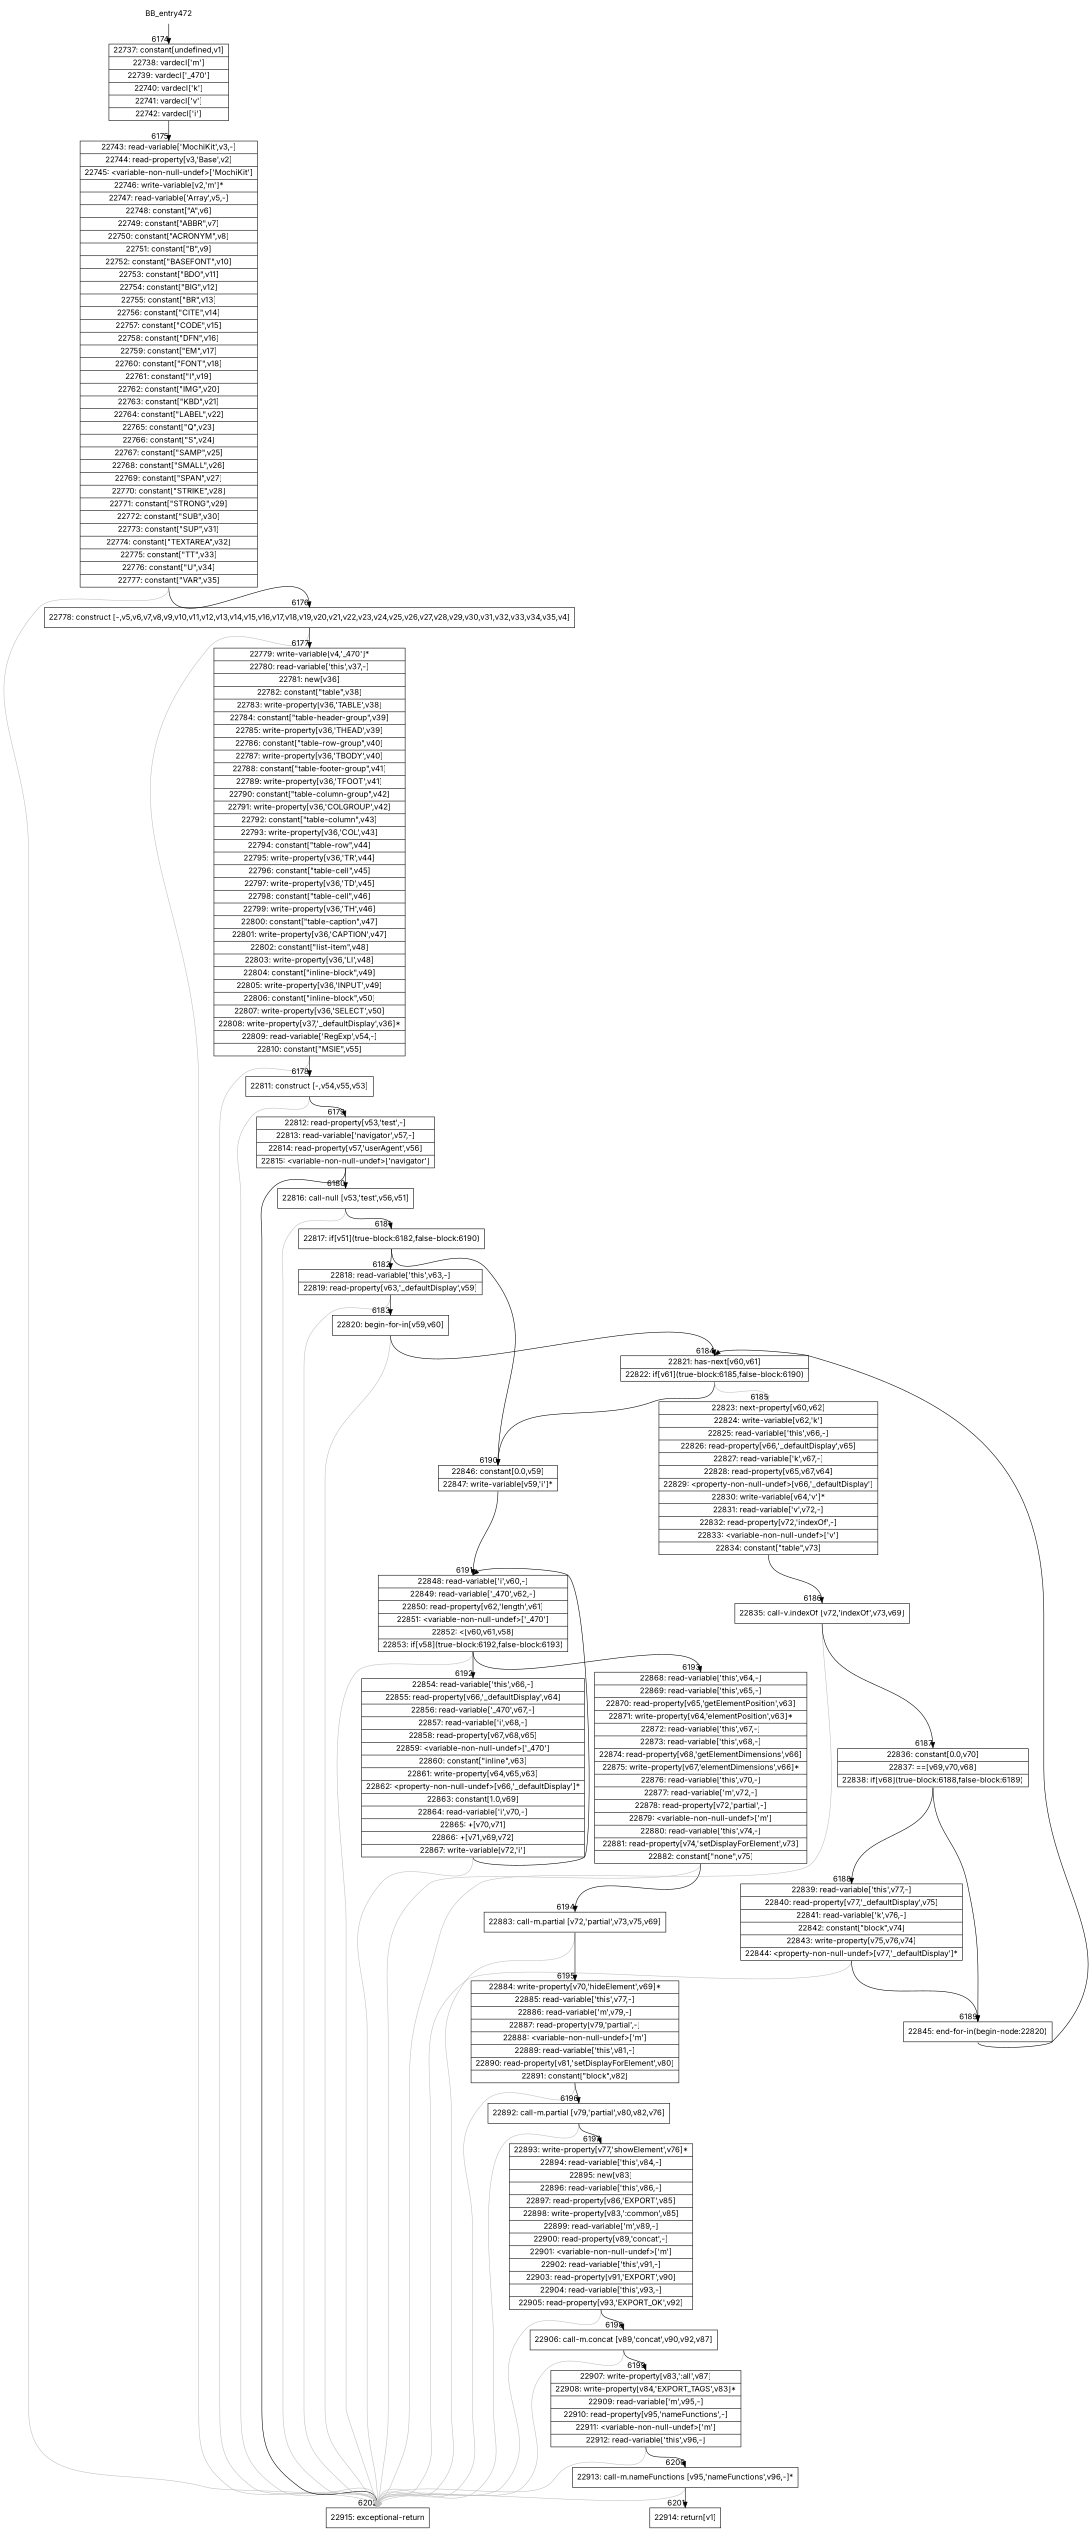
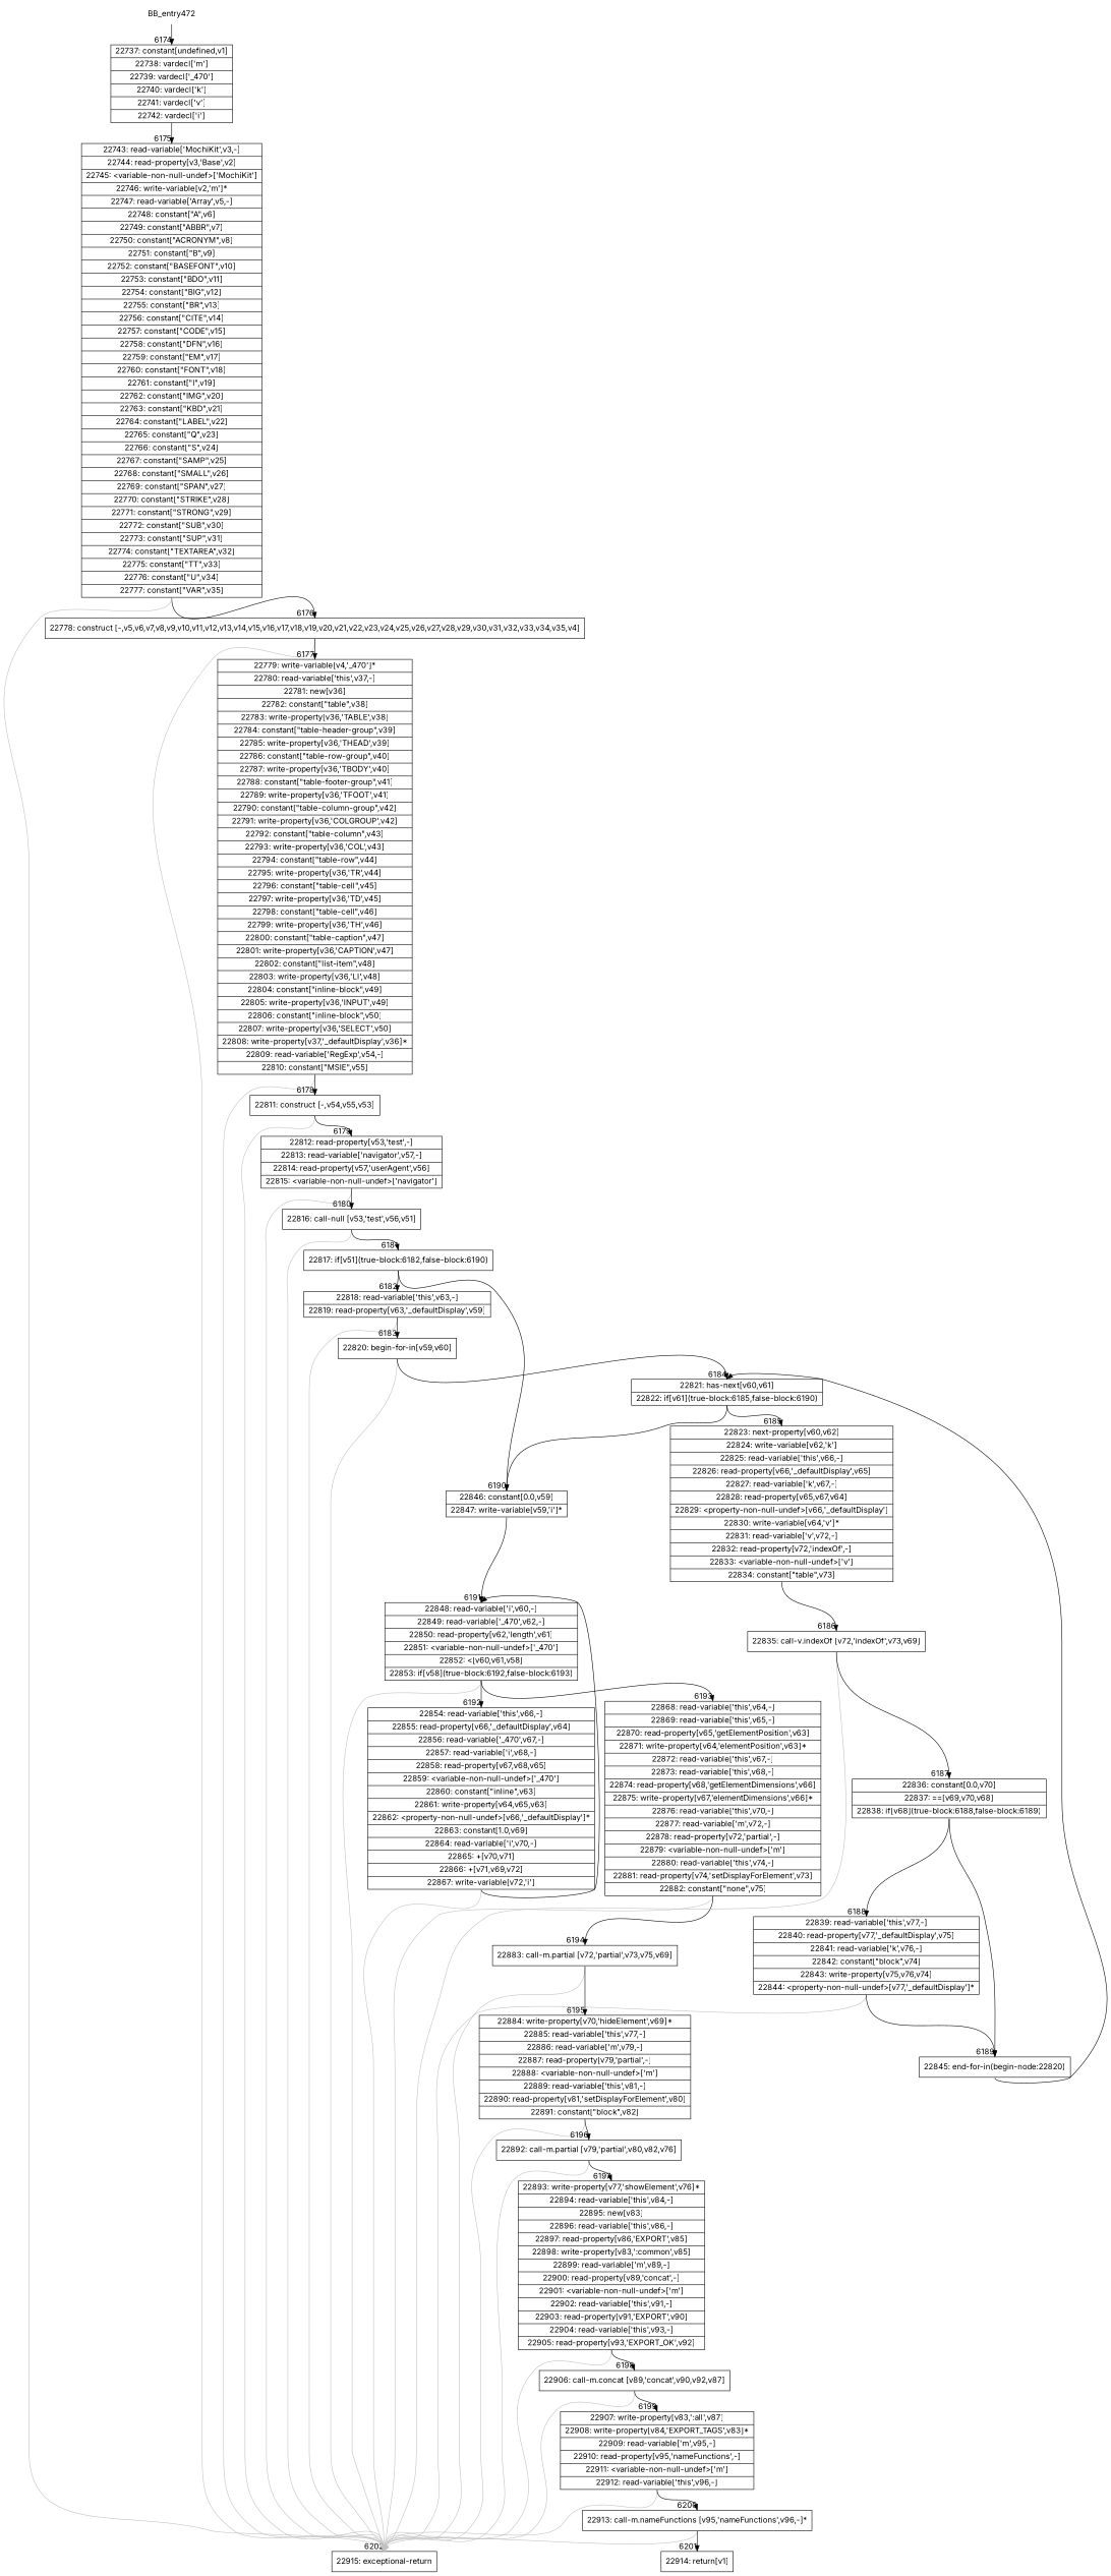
  digraph {
    fontname=Inter
    rankdir=TD
    node [fontname=Inter shape=record]
    edge [fontname=Inter headport=n tailport=s]
    n1 [label=BB_entry472 shape=none]
    n2 [label="{22737: constant[undefined,v1]|22738: vardecl['m']|22739: vardecl['_470']|22740: vardecl['k']|22741: vardecl['v']|22742: vardecl['i']}"]
    n3 [label="{22743: read-variable['MochiKit',v3,-]|22744: read-property[v3,'Base',v2]|22745: \<variable-non-null-undef\>['MochiKit']|22746: write-variable[v2,'m']*|22747: read-variable['Array',v5,-]|22748: constant[\"A\",v6]|22749: constant[\"ABBR\",v7]|22750: constant[\"ACRONYM\",v8]|22751: constant[\"B\",v9]|22752: constant[\"BASEFONT\",v10]|22753: constant[\"BDO\",v11]|22754: constant[\"BIG\",v12]|22755: constant[\"BR\",v13]|22756: constant[\"CITE\",v14]|22757: constant[\"CODE\",v15]|22758: constant[\"DFN\",v16]|22759: constant[\"EM\",v17]|22760: constant[\"FONT\",v18]|22761: constant[\"I\",v19]|22762: constant[\"IMG\",v20]|22763: constant[\"KBD\",v21]|22764: constant[\"LABEL\",v22]|22765: constant[\"Q\",v23]|22766: constant[\"S\",v24]|22767: constant[\"SAMP\",v25]|22768: constant[\"SMALL\",v26]|22769: constant[\"SPAN\",v27]|22770: constant[\"STRIKE\",v28]|22771: constant[\"STRONG\",v29]|22772: constant[\"SUB\",v30]|22773: constant[\"SUP\",v31]|22774: constant[\"TEXTAREA\",v32]|22775: constant[\"TT\",v33]|22776: constant[\"U\",v34]|22777: constant[\"VAR\",v35]}"]
    n4 [label="{22778: construct [-,v5,v6,v7,v8,v9,v10,v11,v12,v13,v14,v15,v16,v17,v18,v19,v20,v21,v22,v23,v24,v25,v26,v27,v28,v29,v30,v31,v32,v33,v34,v35,v4]}"]
    n5 [label="{22915: exceptional-return}"]
    n6 [label="{22779: write-variable[v4,'_470']*|22780: read-variable['this',v37,-]|22781: new[v36]|22782: constant[\"table\",v38]|22783: write-property[v36,'TABLE',v38]|22784: constant[\"table-header-group\",v39]|22785: write-property[v36,'THEAD',v39]|22786: constant[\"table-row-group\",v40]|22787: write-property[v36,'TBODY',v40]|22788: constant[\"table-footer-group\",v41]|22789: write-property[v36,'TFOOT',v41]|22790: constant[\"table-column-group\",v42]|22791: write-property[v36,'COLGROUP',v42]|22792: constant[\"table-column\",v43]|22793: write-property[v36,'COL',v43]|22794: constant[\"table-row\",v44]|22795: write-property[v36,'TR',v44]|22796: constant[\"table-cell\",v45]|22797: write-property[v36,'TD',v45]|22798: constant[\"table-cell\",v46]|22799: write-property[v36,'TH',v46]|22800: constant[\"table-caption\",v47]|22801: write-property[v36,'CAPTION',v47]|22802: constant[\"list-item\",v48]|22803: write-property[v36,'LI',v48]|22804: constant[\"inline-block\",v49]|22805: write-property[v36,'INPUT',v49]|22806: constant[\"inline-block\",v50]|22807: write-property[v36,'SELECT',v50]|22808: write-property[v37,'_defaultDisplay',v36]*|22809: read-variable['RegExp',v54,-]|22810: constant[\"MSIE\",v55]}"]
    n7 [label="{22811: construct [-,v54,v55,v53]}"]
    n8 [label="{22812: read-property[v53,'test',-]|22813: read-variable['navigator',v57,-]|22814: read-property[v57,'userAgent',v56]|22815: \<variable-non-null-undef\>['navigator']}"]
    n9 [label="{22816: call-null [v53,'test',v56,v51]}"]
    n10 [label="{22817: if[v51](true-block:6182,false-block:6190)}"]
    n11 [label="{22818: read-variable['this',v63,-]|22819: read-property[v63,'_defaultDisplay',v59]}"]
    n12 [label="{22846: constant[0.0,v59]|22847: write-variable[v59,'i']*}"]
    n13 [label="{22820: begin-for-in[v59,v60]}"]
    n14 [label="{22848: read-variable['i',v60,-]|22849: read-variable['_470',v62,-]|22850: read-property[v62,'length',v61]|22851: \<variable-non-null-undef\>['_470']|22852: \<[v60,v61,v58]|22853: if[v58](true-block:6192,false-block:6193)}"]
    n15 [label="{22821: has-next[v60,v61]|22822: if[v61](true-block:6185,false-block:6190)}"]
    n16 [label="{22854: read-variable['this',v66,-]|22855: read-property[v66,'_defaultDisplay',v64]|22856: read-variable['_470',v67,-]|22857: read-variable['i',v68,-]|22858: read-property[v67,v68,v65]|22859: \<variable-non-null-undef\>['_470']|22860: constant[\"inline\",v63]|22861: write-property[v64,v65,v63]|22862: \<property-non-null-undef\>[v66,'_defaultDisplay']*|22863: constant[1.0,v69]|22864: read-variable['i',v70,-]|22865: +[v70,v71]|22866: +[v71,v69,v72]|22867: write-variable[v72,'i']}"]
    n17 [label="{22868: read-variable['this',v64,-]|22869: read-variable['this',v65,-]|22870: read-property[v65,'getElementPosition',v63]|22871: write-property[v64,'elementPosition',v63]*|22872: read-variable['this',v67,-]|22873: read-variable['this',v68,-]|22874: read-property[v68,'getElementDimensions',v66]|22875: write-property[v67,'elementDimensions',v66]*|22876: read-variable['this',v70,-]|22877: read-variable['m',v72,-]|22878: read-property[v72,'partial',-]|22879: \<variable-non-null-undef\>['m']|22880: read-variable['this',v74,-]|22881: read-property[v74,'setDisplayForElement',v73]|22882: constant[\"none\",v75]}"]
    n18 [label="{22823: next-property[v60,v62]|22824: write-variable[v62,'k']|22825: read-variable['this',v66,-]|22826: read-property[v66,'_defaultDisplay',v65]|22827: read-variable['k',v67,-]|22828: read-property[v65,v67,v64]|22829: \<property-non-null-undef\>[v66,'_defaultDisplay']|22830: write-variable[v64,'v']*|22831: read-variable['v',v72,-]|22832: read-property[v72,'indexOf',-]|22833: \<variable-non-null-undef\>['v']|22834: constant[\"table\",v73]}"]
    n19 [label="{22835: call-v.indexOf [v72,'indexOf',v73,v69]}"]
    n20 [label="{22836: constant[0.0,v70]|22837: ==[v69,v70,v68]|22838: if[v68](true-block:6188,false-block:6189)}"]
    n21 [label="{22839: read-variable['this',v77,-]|22840: read-property[v77,'_defaultDisplay',v75]|22841: read-variable['k',v76,-]|22842: constant[\"block\",v74]|22843: write-property[v75,v76,v74]|22844: \<property-non-null-undef\>[v77,'_defaultDisplay']*}"]
    n22 [label="{22845: end-for-in(begin-node:22820)}"]
    n23 [label="{22883: call-m.partial [v72,'partial',v73,v75,v69]}"]
    n24 [label="{22884: write-property[v70,'hideElement',v69]*|22885: read-variable['this',v77,-]|22886: read-variable['m',v79,-]|22887: read-property[v79,'partial',-]|22888: \<variable-non-null-undef\>['m']|22889: read-variable['this',v81,-]|22890: read-property[v81,'setDisplayForElement',v80]|22891: constant[\"block\",v82]}"]
    n25 [label="{22892: call-m.partial [v79,'partial',v80,v82,v76]}"]
    n26 [label="{22893: write-property[v77,'showElement',v76]*|22894: read-variable['this',v84,-]|22895: new[v83]|22896: read-variable['this',v86,-]|22897: read-property[v86,'EXPORT',v85]|22898: write-property[v83,':common',v85]|22899: read-variable['m',v89,-]|22900: read-property[v89,'concat',-]|22901: \<variable-non-null-undef\>['m']|22902: read-variable['this',v91,-]|22903: read-property[v91,'EXPORT',v90]|22904: read-variable['this',v93,-]|22905: read-property[v93,'EXPORT_OK',v92]}"]
    n27 [label="{22906: call-m.concat [v89,'concat',v90,v92,v87]}"]
    n28 [label="{22907: write-property[v83,':all',v87]|22908: write-property[v84,'EXPORT_TAGS',v83]*|22909: read-variable['m',v95,-]|22910: read-property[v95,'nameFunctions',-]|22911: \<variable-non-null-undef\>['m']|22912: read-variable['this',v96,-]}"]
    n29 [label="{22913: call-m.nameFunctions [v95,'nameFunctions',v96,-]*}"]
    n30 [label="{22914: return[v1]}"]
    n1 -> n2 [headlabel="    6174"]
    n2 -> n3 [headlabel="      6175"]
    n3 -> n4 [headlabel="      6176"]
    n3 -> n5 [color=gray headlabel="      6202"]
    n4 -> n5 [color=gray]
    n4 -> n6 [headlabel="      6177"]
    n6 -> n5 [color=gray]
    n6 -> n7 [headlabel="      6178"]
    n7 -> n5 [color=gray]
    n7 -> n8 [headlabel="      6179"]
-   n8 -> n5 [color=black]
+   n8 -> n5 [color=gray]
    n8 -> n9 [headlabel="      6180"]
    n9 -> n5 [color=gray]
    n9 -> n10 [headlabel="      6181"]
    n10 -> n11 [headlabel="      6182"]
    n10 -> n12 [headlabel="      6190"]
    n11 -> n5 [color=gray]
    n11 -> n13 [headlabel="      6183"]
    n12 -> n14 [headlabel="      6191"]
    n13 -> n5 [color=gray]
    n13 -> n15 [headlabel="      6184"]
    n14 -> n5 [color=gray]
    n14 -> n16 [headlabel="      6192"]
    n14 -> n17 [headlabel="      6193"]
    n15 -> n12
-   n15 -> n18 [headlabel="      6185" color=gray]
+   n15 -> n18 [headlabel="      6185"]
    n16 -> n5 [color=gray]
    n16 -> n14
    n17 -> n5 [color=gray]
    n17 -> n23 [headlabel="      6194"]
    n18 -> n19 [headlabel="      6186"]
    n19 -> n5 [color=gray]
    n19 -> n20 [headlabel="      6187"]
    n20 -> n21 [headlabel="      6188"]
    n20 -> n22 [headlabel="      6189"]
    n21 -> n5 [color=gray]
    n21 -> n22
    n22 -> n15
    n23 -> n5 [color=gray]
    n23 -> n24 [headlabel="      6195"]
    n24 -> n5 [color=gray]
    n24 -> n25 [headlabel="      6196"]
    n25 -> n5 [color=gray]
    n25 -> n26 [headlabel="      6197"]
    n26 -> n5 [color=gray]
    n26 -> n27 [headlabel="      6198"]
    n27 -> n5 [color=gray]
    n27 -> n28 [headlabel="      6199"]
    n28 -> n5 [color=gray]
    n28 -> n29 [headlabel="      6200"]
    n29 -> n5 [color=gray]
    n29 -> n30 [headlabel="      6201"]
  }
